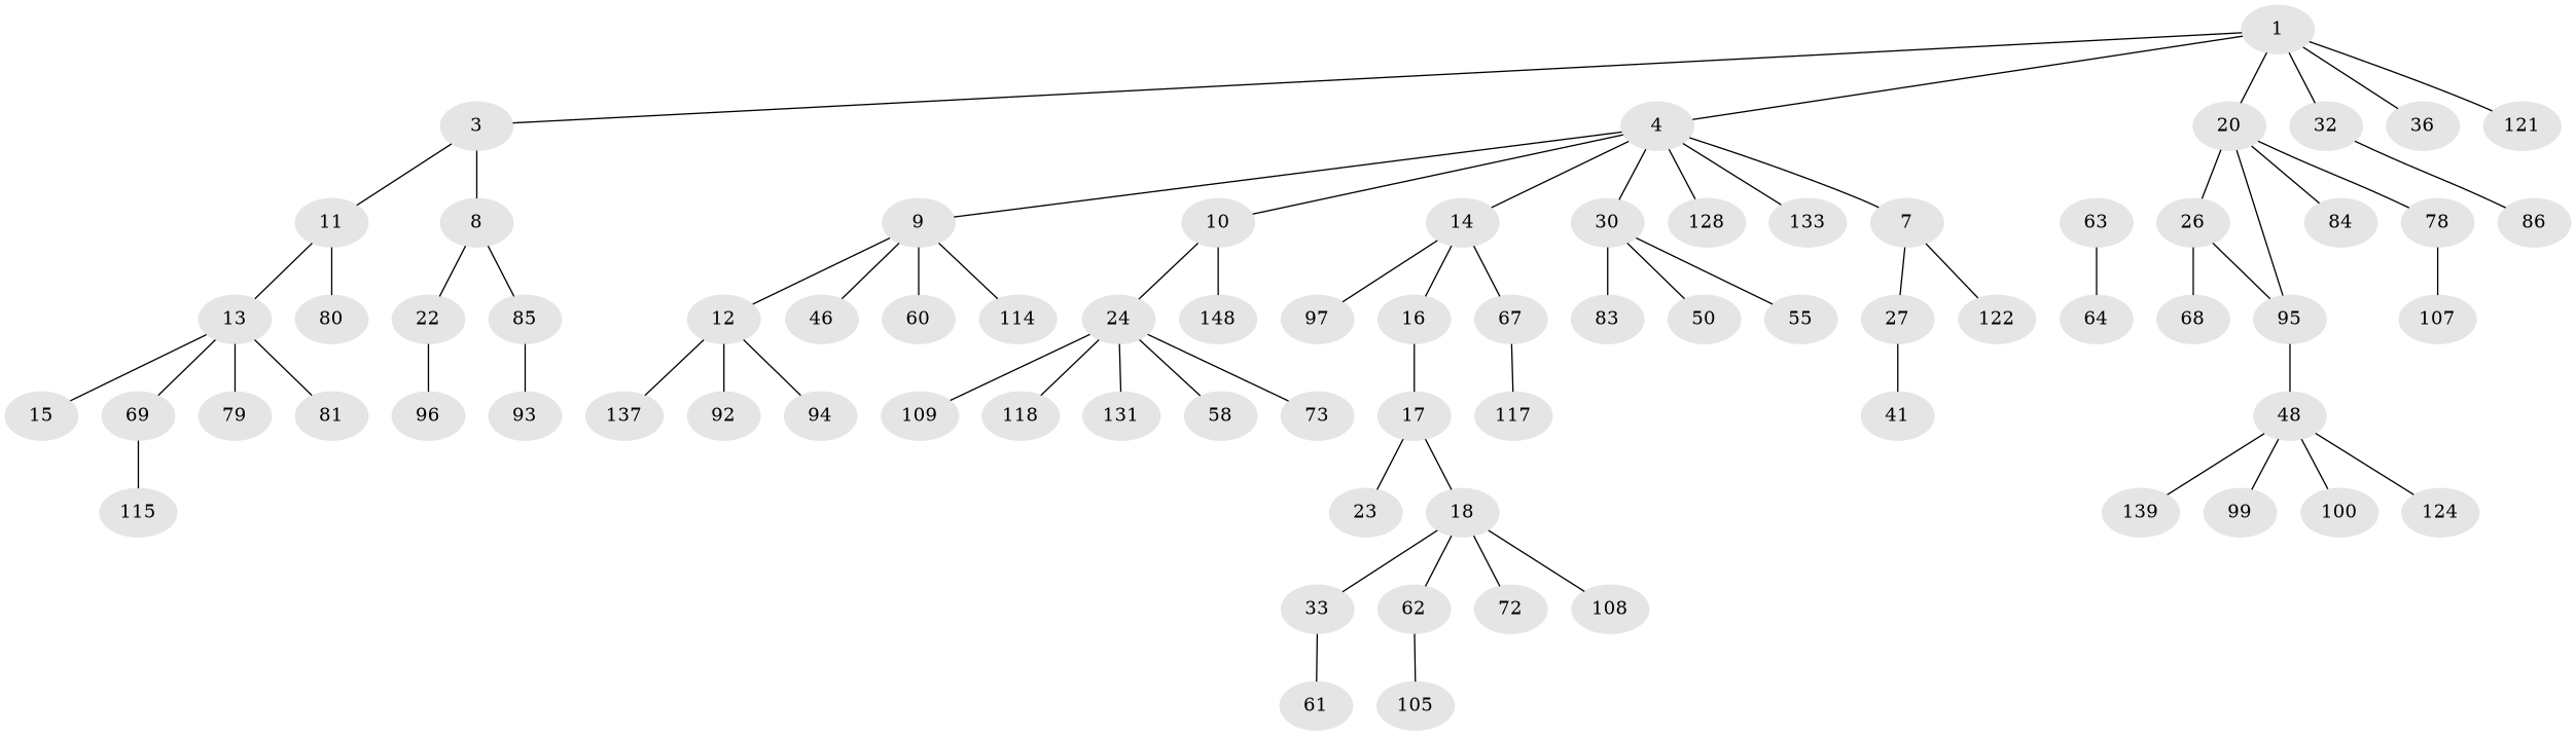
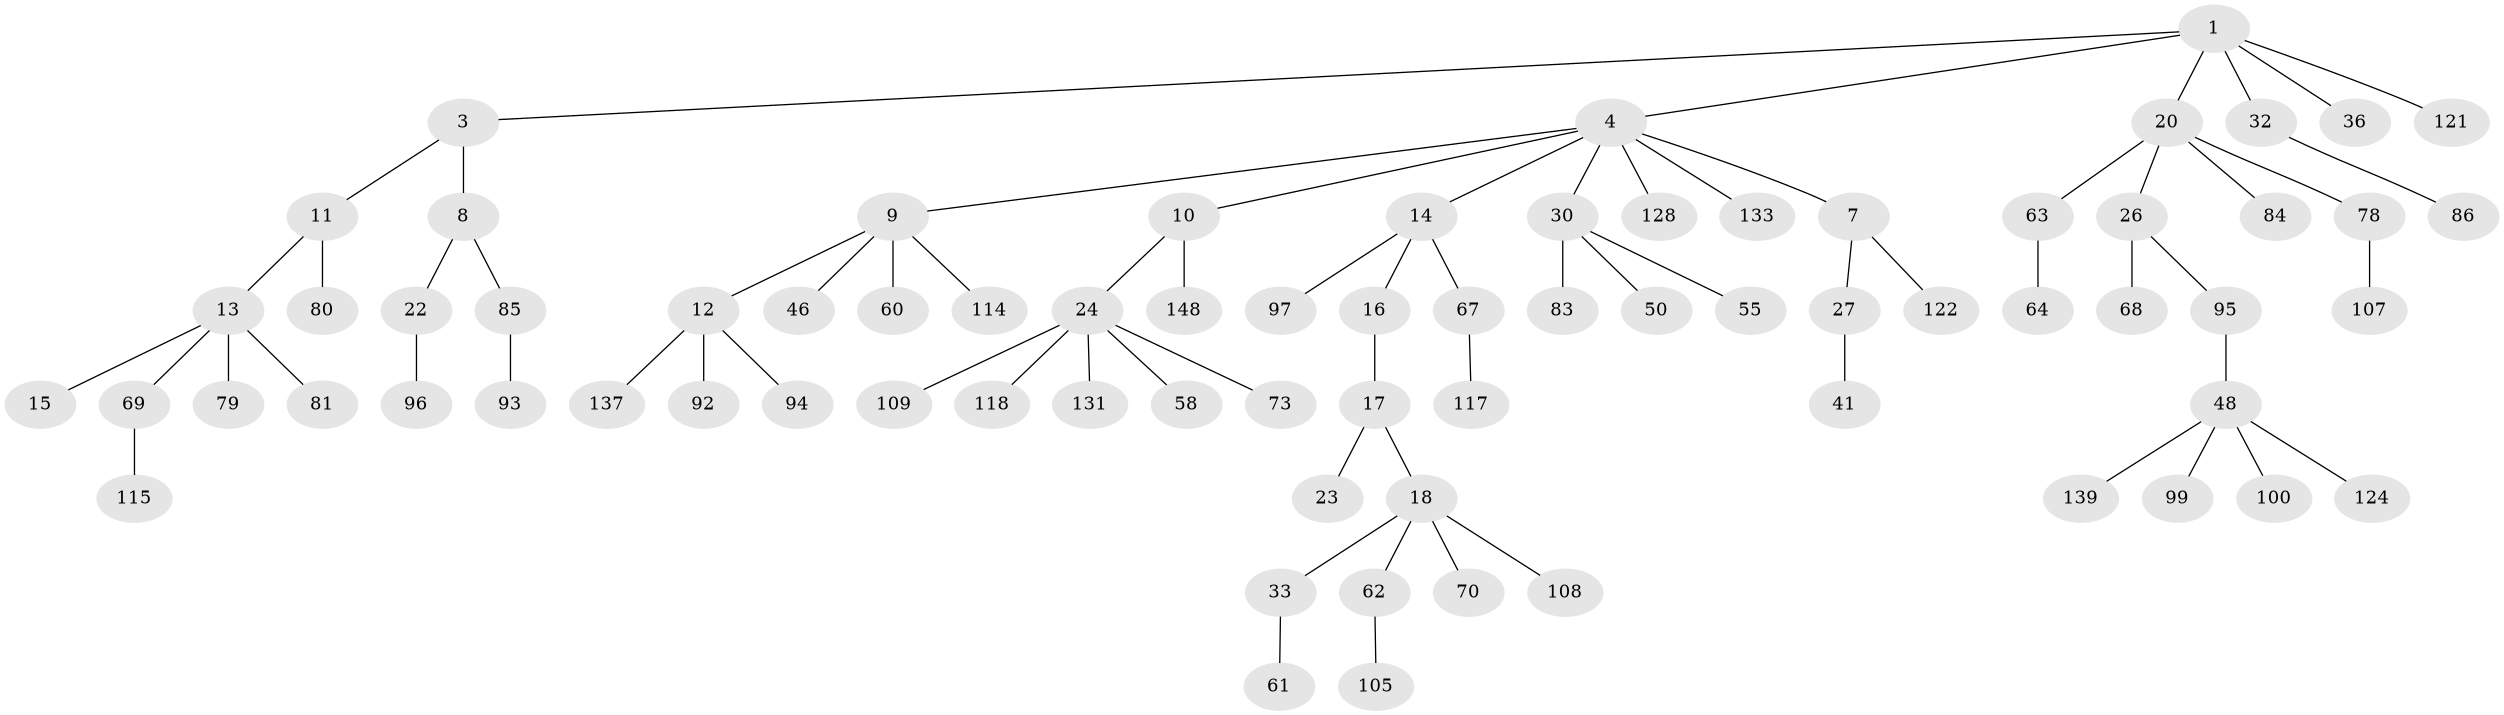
  graph {
    node [color=gray90 style=filled]
    1 [super="+2"]
    3 [super="+123+5"]
    4 [super="+6+77"]
    20 [super="+37+21+127"]
    32 [super="+102"]
    36
    121
    8 [super="+91"]
    11 [super="+19"]
    7
    9 [super="+75"]
    10
    14 [super="+51"]
    30 [super="+132+47"]
    128
    133
    26 [super="+44+101"]
    63 [super="+98"]
    78 [super="+143"]
    84
    86
    22 [super="+113"]
    85
    13 [super="+72+76+34"]
    80
    27
    122
    12
    46
    60
    114
    24 [super="+53+59+29+39+28"]
    148
    16 [super="+35"]
    67
    97 [super="+134"]
    50
    55 [super="+147"]
    83 [super="+96"]
    41
    n41 [label=96 super="+142+135"]
    93
    92
    94 [super="+120"]
    137
    58 [super="+103+145+82"]
    73
    109
    118
    131
    15 [super="+71+31+74"]
    69 [super="+136"]
    79 [super="+116"]
    81
    115
    17 [super="+57"]
    117
    18
    23 [super="+25"]
    33 [super="+110"]
    62 [super="+66"]
-   70 [super="+87+130" label=72]
+   70 [super="+87+130"]
    108
    61
    105
    68
    95
    64
    107
    48 [super="+104+49"]
    99
    100
    124
    139
    1 -- 3
    1 -- 4
    1 -- 20
    1 -- 32
    1 -- 36
    1 -- 121
    3 -- 8
    3 -- 11
    4 -- 7
    4 -- 9
    4 -- 10
    4 -- 14
    4 -- 30
    4 -- 128
    4 -- 133
    20 -- 26
-   20 -- 95
+   20 -- 63
    20 -- 78
    20 -- 84
    32 -- 86
    8 -- 22
    8 -- 85
    11 -- 13
    11 -- 80
    7 -- 27
    7 -- 122
    9 -- 12
    9 -- 46
    9 -- 60
    9 -- 114
    10 -- 24
    10 -- 148
    14 -- 16
    14 -- 67
    14 -- 97
    30 -- 50
    30 -- 55
    30 -- 83
    26 -- 68
    26 -- 95
    63 -- 64
    78 -- 107
    22 -- n41
    85 -- 93
    13 -- 15
    13 -- 69
    13 -- 79
    13 -- 81
    27 -- 41
    12 -- 92
    12 -- 94
    12 -- 137
    24 -- 58
    24 -- 73
    24 -- 109
    24 -- 118
    24 -- 131
    16 -- 17
    67 -- 117
    69 -- 115
    17 -- 18
    17 -- 23
    18 -- 33
    18 -- 62
    18 -- 70
    18 -- 108
    33 -- 61
    62 -- 105
    95 -- 48
    48 -- 99
    48 -- 100
    48 -- 124
    48 -- 139
  }
